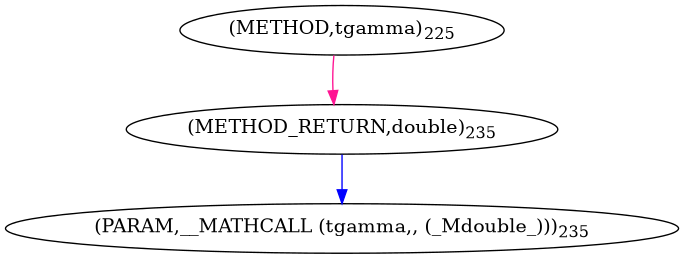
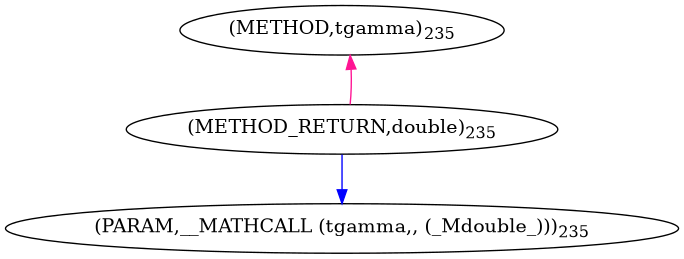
  digraph {
    edge [arrowhead=normal]
-   n1 [label=<(METHOD,tgamma)<SUB>225</SUB>>]
+   n1 [label=<(METHOD,tgamma)<SUB>235</SUB>>]
    n2 [label=<(METHOD_RETURN,double)<SUB>235</SUB>>]
    n3 [label=<(PARAM,__MATHCALL (tgamma,, (_Mdouble_)))<SUB>235</SUB>>]
-   n1 -> n2 [color=deeppink]
+   n2 -> n1 [color=deeppink]
    n2 -> n3 [color=blue]
  }
